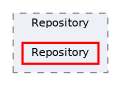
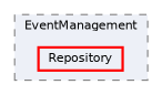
  digraph {
    compound=true
    n1 [color=red fillcolor="#edf0f7" fontname=Helvetica fontsize=10 height=0.2 label=Repository shape=box style="filled,bold" width=0.4]
    subgraph cluster_1 {
      bgcolor="#edf0f7"
      fontname=Helvetica
      fontsize=10
-     label=Repository
+     label=EventManagement
      pencolor=grey50
      style="filled,dashed"
      n1
    }
  }
